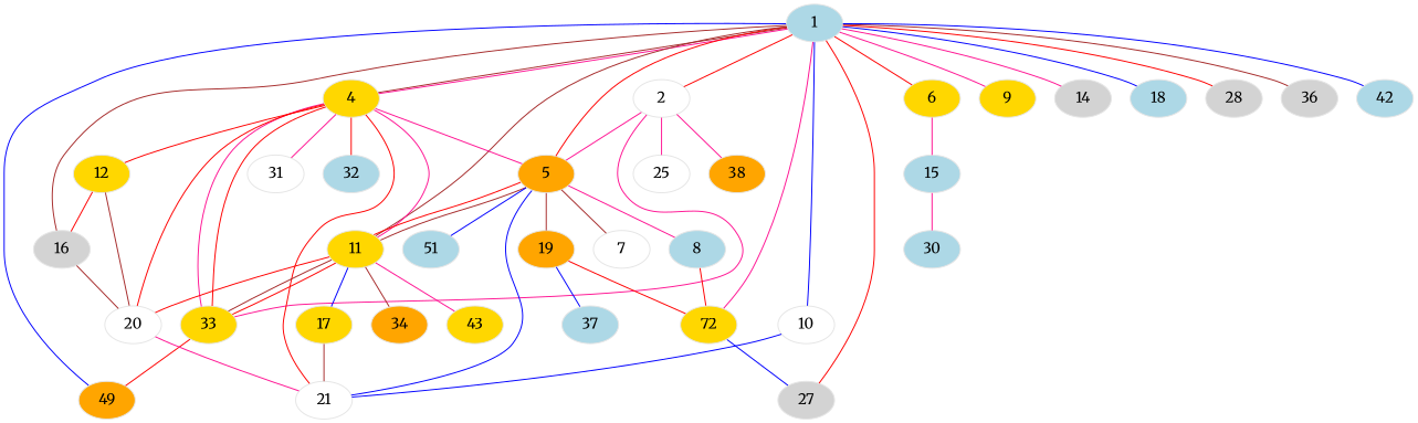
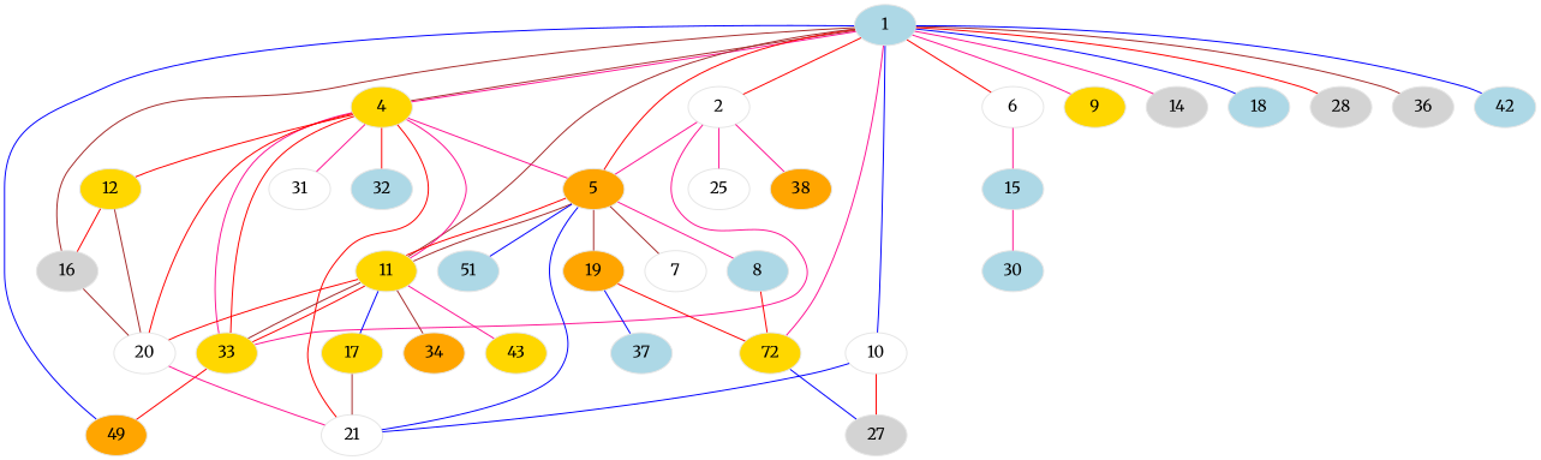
  graph {
    fontname=Merriweather
    node [color=gray90 fillcolor=lightblue fontname=Merriweather style=filled]
    edge [color=red fontname=Merriweather]
    1 [super="+26"]
    2 [fillcolor=white super="+3"]
    4 [fillcolor=gold super="+13"]
    5 [fillcolor=orange super="+39"]
-   6 [fillcolor=gold super="+24"]
+   6 [fillcolor=white super="+24"]
    9 [fillcolor=gold]
    10 [fillcolor=white]
    11 [fillcolor=gold super="+50"]
    14 [fillcolor=lightgrey]
    16 [fillcolor=lightgrey]
    18
    n12 [fillcolor=gold label=72 super="+46"]
    27 [fillcolor=lightgrey]
    28 [fillcolor=lightgrey]
    36 [fillcolor=lightgrey]
    42
    49 [fillcolor=orange]
    25 [fillcolor=white]
    33 [fillcolor=gold]
    38 [fillcolor=orange]
    12 [fillcolor=gold super="+23"]
    20 [fillcolor=white super="+48"]
    21 [fillcolor=white super="+41"]
    31 [fillcolor=white]
    32
    19 [fillcolor=orange super="+47"]
    7 [fillcolor=white super="+35"]
    8 [super="+29"]
    51
    15 [super="+40"]
    17 [fillcolor=gold super="+44"]
    34 [fillcolor=orange]
    43 [fillcolor=gold]
    37 [super="+45"]
    30
    1 -- 2
    1 -- 4 [color=brown]
    1 -- 4 [color=deeppink]
    1 -- 5 [weight=2]
    1 -- 6
    1 -- 9 [color=deeppink]
    1 -- 10 [color=blue]
    1 -- 11 [color=brown]
    1 -- 14 [color=deeppink]
    1 -- 16 [color=brown]
    1 -- 18 [color=blue]
    1 -- n12 [color=deeppink]
-   1 -- 27
+   10 -- 27
    1 -- 28
    1 -- 36 [color=brown]
    1 -- 42 [color=blue]
    1 -- 49 [color=blue]
    2 -- 5 [color=deeppink]
    2 -- 25 [color=deeppink]
    2 -- 33 [color=deeppink]
    2 -- 38 [color=deeppink]
    4 -- 5 [color=deeppink]
    4 -- 11 [color=deeppink]
    4 -- 33 [color=deeppink]
    4 -- 33
    4 -- 12
    4 -- 20
    4 -- 21
    4 -- 31 [color=deeppink]
    4 -- 32
    5 -- 11
    5 -- 11 [color=brown]
    5 -- 21 [color=blue]
    5 -- 19 [color=brown]
    5 -- 7 [color=brown]
    5 -- 8 [color=deeppink]
    5 -- 51 [color=blue]
    6 -- 15 [color=deeppink]
    10 -- 21 [color=blue]
    11 -- 33 [color=brown]
    11 -- 33
    11 -- 20
    11 -- 17 [color=blue]
    11 -- 34 [color=brown]
    11 -- 43 [color=deeppink]
    16 -- 20 [color=brown]
    n12 -- 27 [color=blue]
    33 -- 49
    12 -- 16
    12 -- 20 [color=brown]
    20 -- 21 [color=deeppink]
    19 -- n12
    19 -- 37 [color=blue]
    8 -- n12
    15 -- 30 [color=deeppink]
    17 -- 21 [color=brown]
  }
